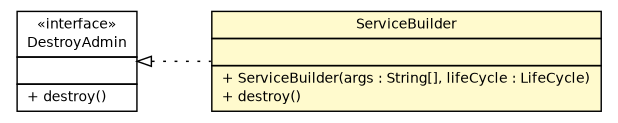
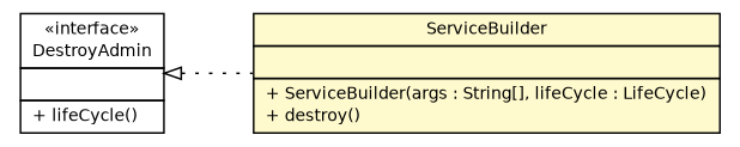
  digraph {
    nodesep=0.25
    ranksep=0.5
    rankdir=LR
    node [fontcolor=black fontname=Helvetica fontsize=10.0 shape=plaintext]
    n1 [label=<<table title="sorcer.core.service.ServiceBuilder" border="0" cellborder="1" cellspacing="0" cellpadding="2" port="p" bgcolor="lemonChiffon" href="./ServiceBuilder.html"> 		<tr><td><table border="0" cellspacing="0" cellpadding="1"> <tr><td align="center" balign="center"> ServiceBuilder </td></tr> 		</table></td></tr> 		<tr><td><table border="0" cellspacing="0" cellpadding="1"> <tr><td align="left" balign="left">  </td></tr> 		</table></td></tr> 		<tr><td><table border="0" cellspacing="0" cellpadding="1"> <tr><td align="left" balign="left"> + ServiceBuilder(args : String[], lifeCycle : LifeCycle) </td></tr> <tr><td align="left" balign="left"> + destroy() </td></tr> 		</table></td></tr> 		</table>>]
-   n2 [label=<<table title="com.sun.jini.admin.DestroyAdmin" border="0" cellborder="1" cellspacing="0" cellpadding="2" port="p" href="https://river.apache.org/doc/api/com/sun/jini/admin/DestroyAdmin.html"> 		<tr><td><table border="0" cellspacing="0" cellpadding="1"> <tr><td align="center" balign="center"> &#171;interface&#187; </td></tr> <tr><td align="center" balign="center"> DestroyAdmin </td></tr> 		</table></td></tr> 		<tr><td><table border="0" cellspacing="0" cellpadding="1"> <tr><td align="left" balign="left">  </td></tr> 		</table></td></tr> 		<tr><td><table border="0" cellspacing="0" cellpadding="1"> <tr><td align="left" balign="left"> + destroy() </td></tr> 		</table></td></tr> 		</table>>]
+   n2 [label=<<table title="com.sun.jini.admin.DestroyAdmin" border="0" cellborder="1" cellspacing="0" cellpadding="2" port="p" href="https://river.apache.org/doc/api/com/sun/jini/admin/DestroyAdmin.html"> 		<tr><td><table border="0" cellspacing="0" cellpadding="1"> <tr><td align="center" balign="center"> &#171;interface&#187; </td></tr> <tr><td align="center" balign="center"> DestroyAdmin </td></tr> 		</table></td></tr> 		<tr><td><table border="0" cellspacing="0" cellpadding="1"> <tr><td align="left" balign="left">  </td></tr> 		</table></td></tr> 		<tr><td><table border="0" cellspacing="0" cellpadding="1"> <tr><td align="left" balign="left"> + lifeCycle() </td></tr> 		</table></td></tr> 		</table>>]
    n2 -> n1 [arrowtail=empty dir=back fontname=Helvetica fontsize=10 headport=p labelfontname=Helvetica labelfontsize=10 style=dotted tailport=p color=black]
  }
